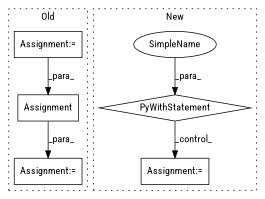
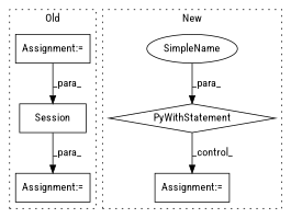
  digraph {
    fontname="Roboto Condensed"
    node [a=7 fontname="Roboto Condensed" l=1 shape=box]
    edge [fontname="Roboto Condensed"]
-   n1 [a=32 l="8,1" label=Assignment s="6232,6246"]
+   n1 [a=32 l="8,1" label=Session s="6232,6246"]
    n2 [label="Assignment:=" s=6220]
    n3 [label="Assignment:=" s=6139]
    n4 [a=104 l="10,2" label=PyWithStatement s="6506,6531" shape=diamond]
    n5 [l="73,2" label="Assignment:=" s="6541,6649"]
    n6 [a=42 label=SimpleName shape=ellipse l=""]
    subgraph cluster_1 {
      label=Old
      style=dotted
      n1
      n2
      n3
    }
    subgraph cluster_2 {
      label=New
      style=dotted
      n4
      n5
      n6
    }
    n1 -> n2 [label=_para_]
    n3 -> n1 [label=_para_]
    n4 -> n5 [label=_control_]
    n6 -> n4 [label=_para_]
  }
